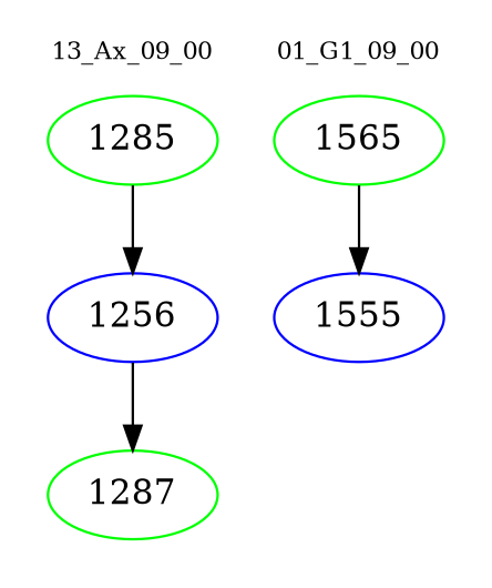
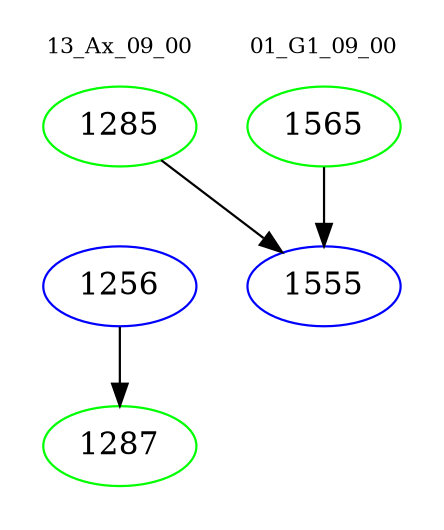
  digraph {
    node [color=green]
    edge [color=black]
    n1 [label=1285]
    n2 [color=blue label=1256]
    n3 [label=1287]
    n4 [label=1565]
    n5 [color=blue label=1555]
    subgraph cluster_1 {
      color=white
      fontsize=10
      label="13_Ax_09_00"
      n1
      n2
      n3
    }
    subgraph cluster_2 {
      color=white
      fontsize=10
      label="01_G1_09_00"
      n4
      n5
    }
-   n1 -> n2
+   n1 -> n5
    n2 -> n3
    n4 -> n5
  }
